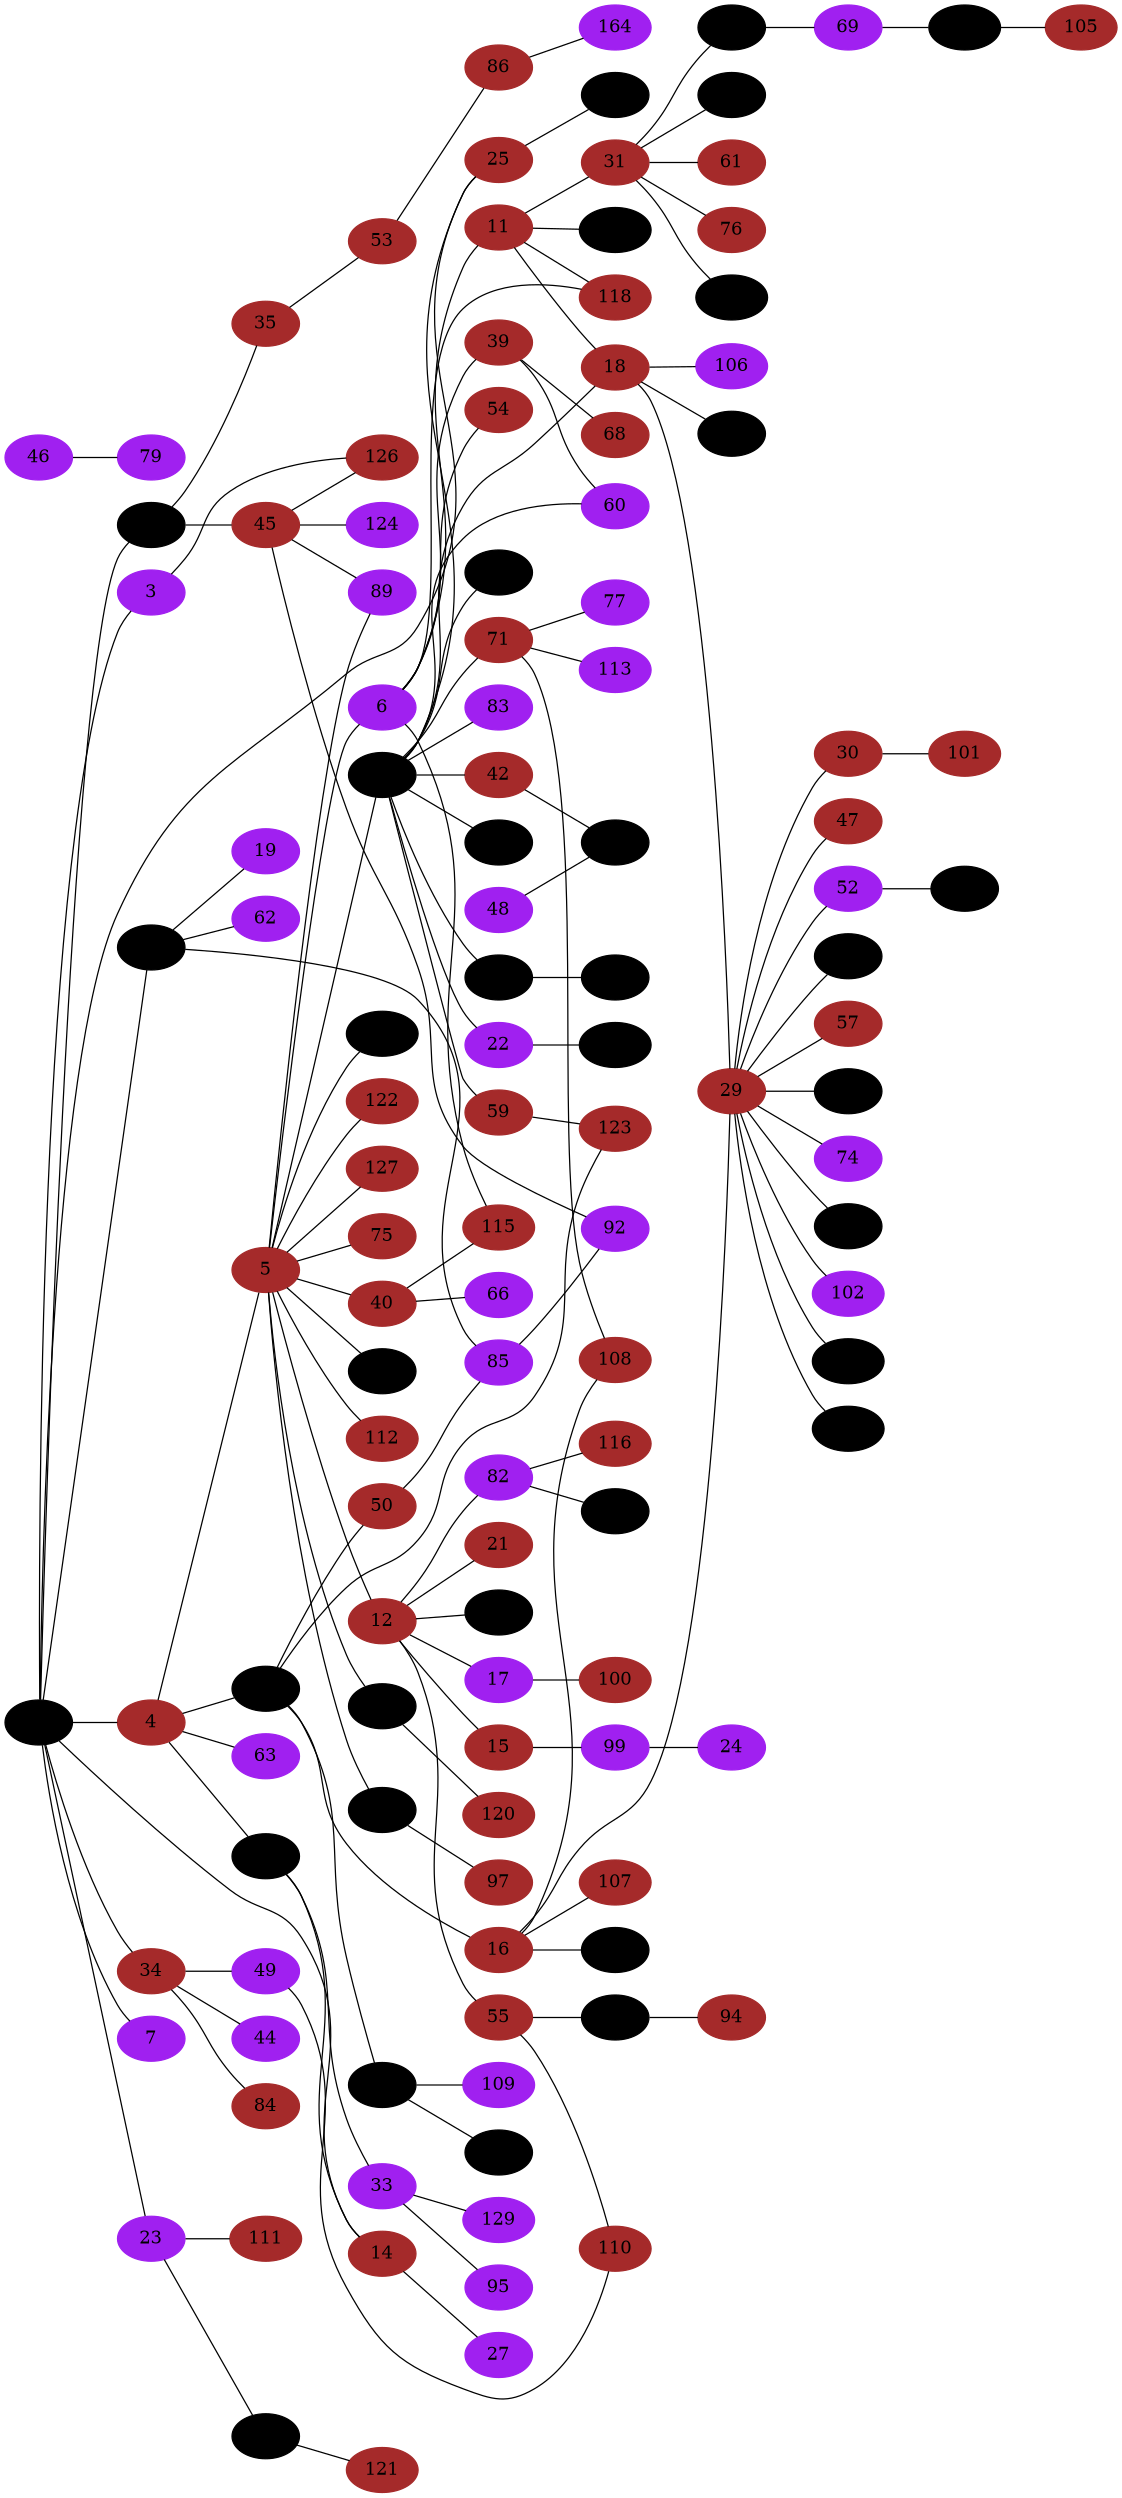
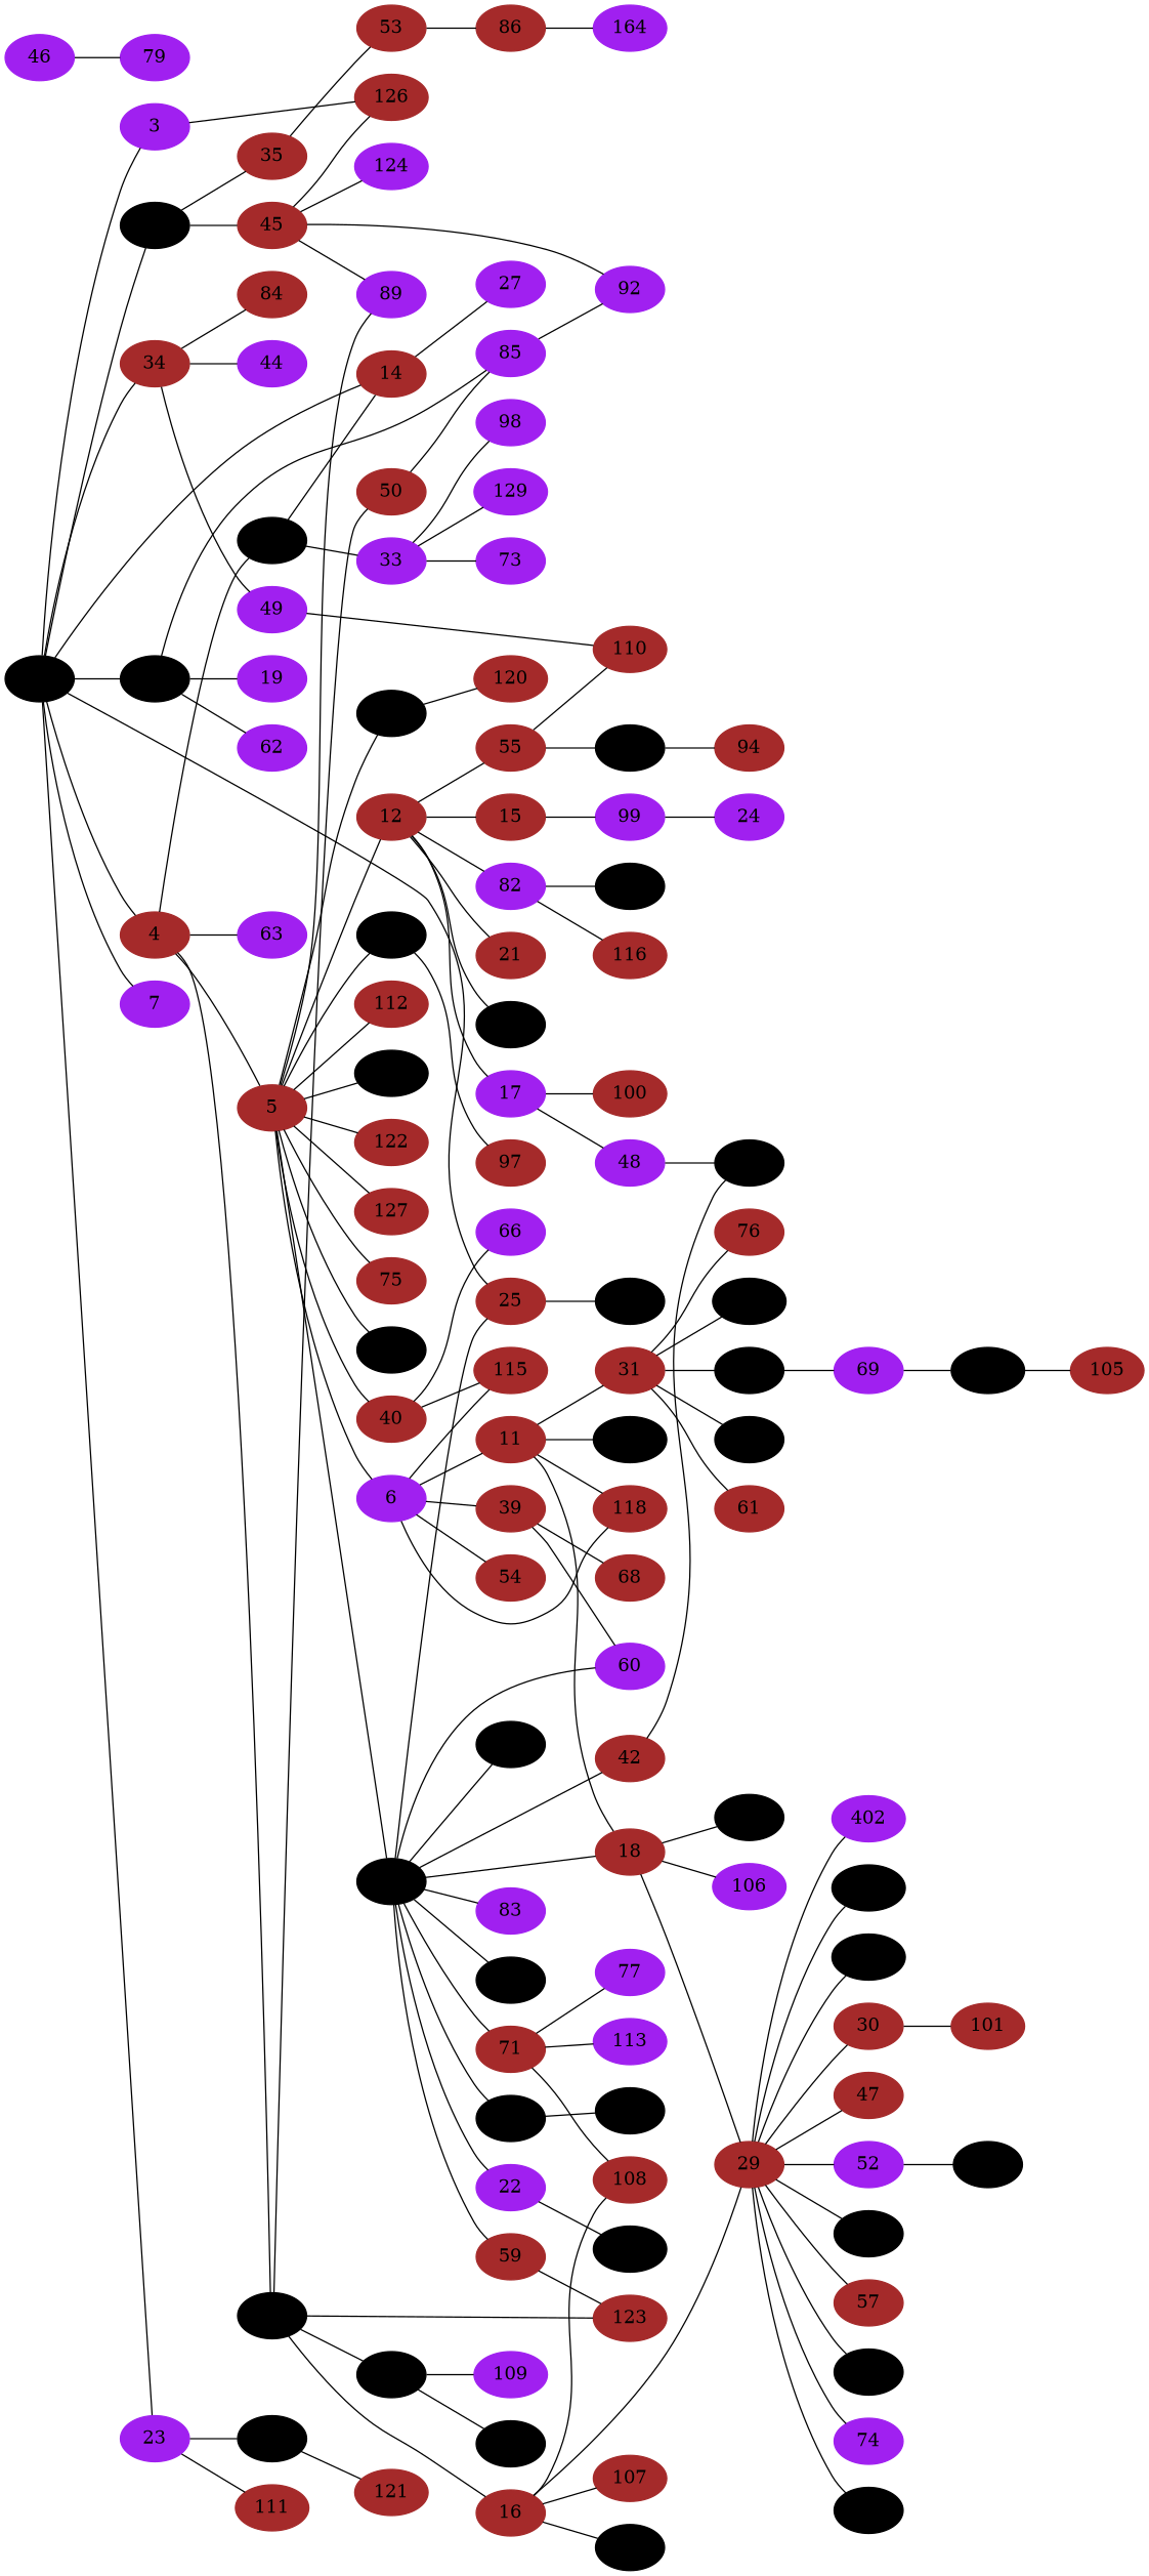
  graph {
    rankdir=LR
    node [color=brown style=filled]
    1 [color=black]
    2 [color=black]
    3 [color=purple]
    4
    7 [color=purple]
    13 [color=black]
    14
    23 [color=purple]
    25
    34
    35
    45
    126
    5
    8 [color=black]
    9 [color=black]
    63 [color=purple]
    19 [color=purple]
    62 [color=purple]
    85 [color=purple]
    27 [color=purple]
    67 [color=black]
    111
    28 [color=black]
    44 [color=purple]
    49 [color=purple]
    84
    53
    89 [color=purple]
    92 [color=purple]
    124 [color=purple]
    6 [color=purple]
    10 [color=black]
    12
    40
    75
    81 [color=black]
    90 [color=black]
    93 [color=black]
    112
    119 [color=black]
    122
    127
    33 [color=purple]
    16
    26 [color=black]
    50
    123
    11
    39
    54
    115
    118
    18
    20 [color=black]
    22 [color=purple]
    42
    59
    60 [color=purple]
    71
    78 [color=black]
    83 [color=purple]
    91 [color=black]
    15
    17 [color=purple]
    21
    55
    58 [color=black]
    82 [color=purple]
    66 [color=purple]
    120
    97
    31
    128 [color=black]
    68
-   98 [color=purple label=95]
+   73 [color=purple]
+   98 [color=purple]
    129 [color=purple]
    29
    38 [color=black]
    107
    108
    64 [color=black]
    109 [color=purple]
    37 [color=black]
    106 [color=purple]
    41 [color=black]
    117 [color=black]
    96 [color=black]
    77 [color=purple]
    113 [color=purple]
    36 [color=black]
    51 [color=black]
    61
    76
    130 [color=black]
    99 [color=purple]
    48 [color=purple]
    100
    110
    88 [color=black]
    87 [color=black]
    116
    24 [color=purple]
    30
    47
    52 [color=purple]
    56 [color=black]
    57
    72 [color=black]
    74 [color=purple]
    80 [color=black]
-   102 [color=purple]
+   102 [color=purple label=402]
    104 [color=black]
    125 [color=black]
    46 [color=purple]
    79 [color=purple]
    121
    101
    65 [color=black]
    69 [color=purple]
    86
    103 [color=black]
    n124 [color=purple label=164]
    94
    105
    1 -- 2
    1 -- 3
    1 -- 4
    1 -- 7
    1 -- 13
    1 -- 14
    1 -- 23
    1 -- 25
    1 -- 34
    2 -- 35
    2 -- 45
    3 -- 126
    4 -- 5
    4 -- 8
    4 -- 9
    4 -- 63
    13 -- 19
    13 -- 62
    13 -- 85
    14 -- 27
    23 -- 67
    23 -- 111
    25 -- 28
    34 -- 44
    34 -- 49
    34 -- 84
    35 -- 53
    45 -- 126
    45 -- 89
    45 -- 92
    45 -- 124
    5 -- 89
    5 -- 6
    5 -- 10
    5 -- 12
    5 -- 40
    5 -- 75
    5 -- 81
    5 -- 90
    5 -- 93
    5 -- 112
    5 -- 119
    5 -- 122
    5 -- 127
    8 -- 14
    8 -- 33
    9 -- 16
    9 -- 26
    9 -- 50
    9 -- 123
    85 -- 92
    67 -- 121
    49 -- 110
    53 -- 86
    6 -- 11
    6 -- 39
    6 -- 54
    6 -- 115
    6 -- 118
    10 -- 25
    10 -- 18
    10 -- 20
    10 -- 22
    10 -- 42
    10 -- 59
    10 -- 60
    10 -- 71
    10 -- 78
    10 -- 83
    10 -- 91
    12 -- 15
    12 -- 17
    12 -- 21
    12 -- 55
    12 -- 58
    12 -- 82
    40 -- 115
    40 -- 66
    81 -- 120
    90 -- 97
+   33 -- 73
    33 -- 98
    33 -- 129
    16 -- 29
    16 -- 38
    16 -- 107
    16 -- 108
    26 -- 64
    26 -- 109
    50 -- 85
    11 -- 118
    11 -- 18
    11 -- 31
    11 -- 128
    39 -- 60
    39 -- 68
    18 -- 29
    18 -- 37
    18 -- 106
    20 -- 41
    22 -- 117
    42 -- 96
    59 -- 123
    71 -- 108
    71 -- 77
    71 -- 113
    15 -- 99
+   17 -- 48
    17 -- 100
    55 -- 110
    55 -- 88
    82 -- 87
    82 -- 116
    31 -- 36
    31 -- 51
    31 -- 61
    31 -- 76
    31 -- 130
    29 -- 30
    29 -- 47
    29 -- 52
    29 -- 56
    29 -- 57
    29 -- 72
    29 -- 74
    29 -- 80
    29 -- 102
    29 -- 104
    29 -- 125
    36 -- 69
    99 -- 24
    48 -- 96
    88 -- 94
    30 -- 101
    52 -- 65
    46 -- 79
    69 -- 103
    86 -- n124
    103 -- 105
  }
